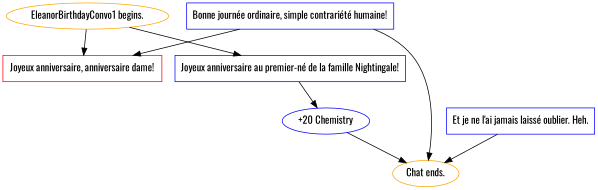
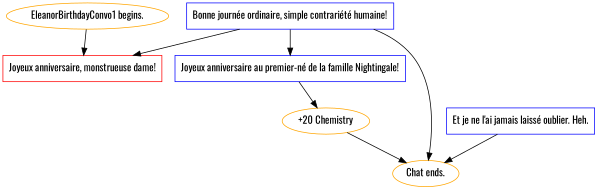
  digraph {
    fontname=Oswald
    node [color=orange fontname=Oswald shape=box]
    edge [fontname=Oswald]
    "EleanorBirthdayConvo1 begins." [shape=""]
    n2 [color=blue label="Joyeux anniversaire au premier-né de la famille Nightingale!"]
-   n3 [color=red label="Joyeux anniversaire, anniversaire dame!"]
-   n4 [color=blue label="+20 Chemistry" shape=""]
+   n3 [color=red label="Joyeux anniversaire, monstrueuse dame!"]
+   n4 [label="+20 Chemistry" shape=""]
    "Chat ends." [shape=""]
    n6 [color=blue label="Bonne journée ordinaire, simple contrariété humaine!"]
    n7 [color=blue label="Et je ne l'ai jamais laissé oublier. Heh."]
-   "EleanorBirthdayConvo1 begins." -> n2
+   n6 -> n2
    "EleanorBirthdayConvo1 begins." -> n3
    n2 -> n4
    n4 -> "Chat ends."
    n6 -> n3
    n6 -> "Chat ends."
    n7 -> "Chat ends."
  }
